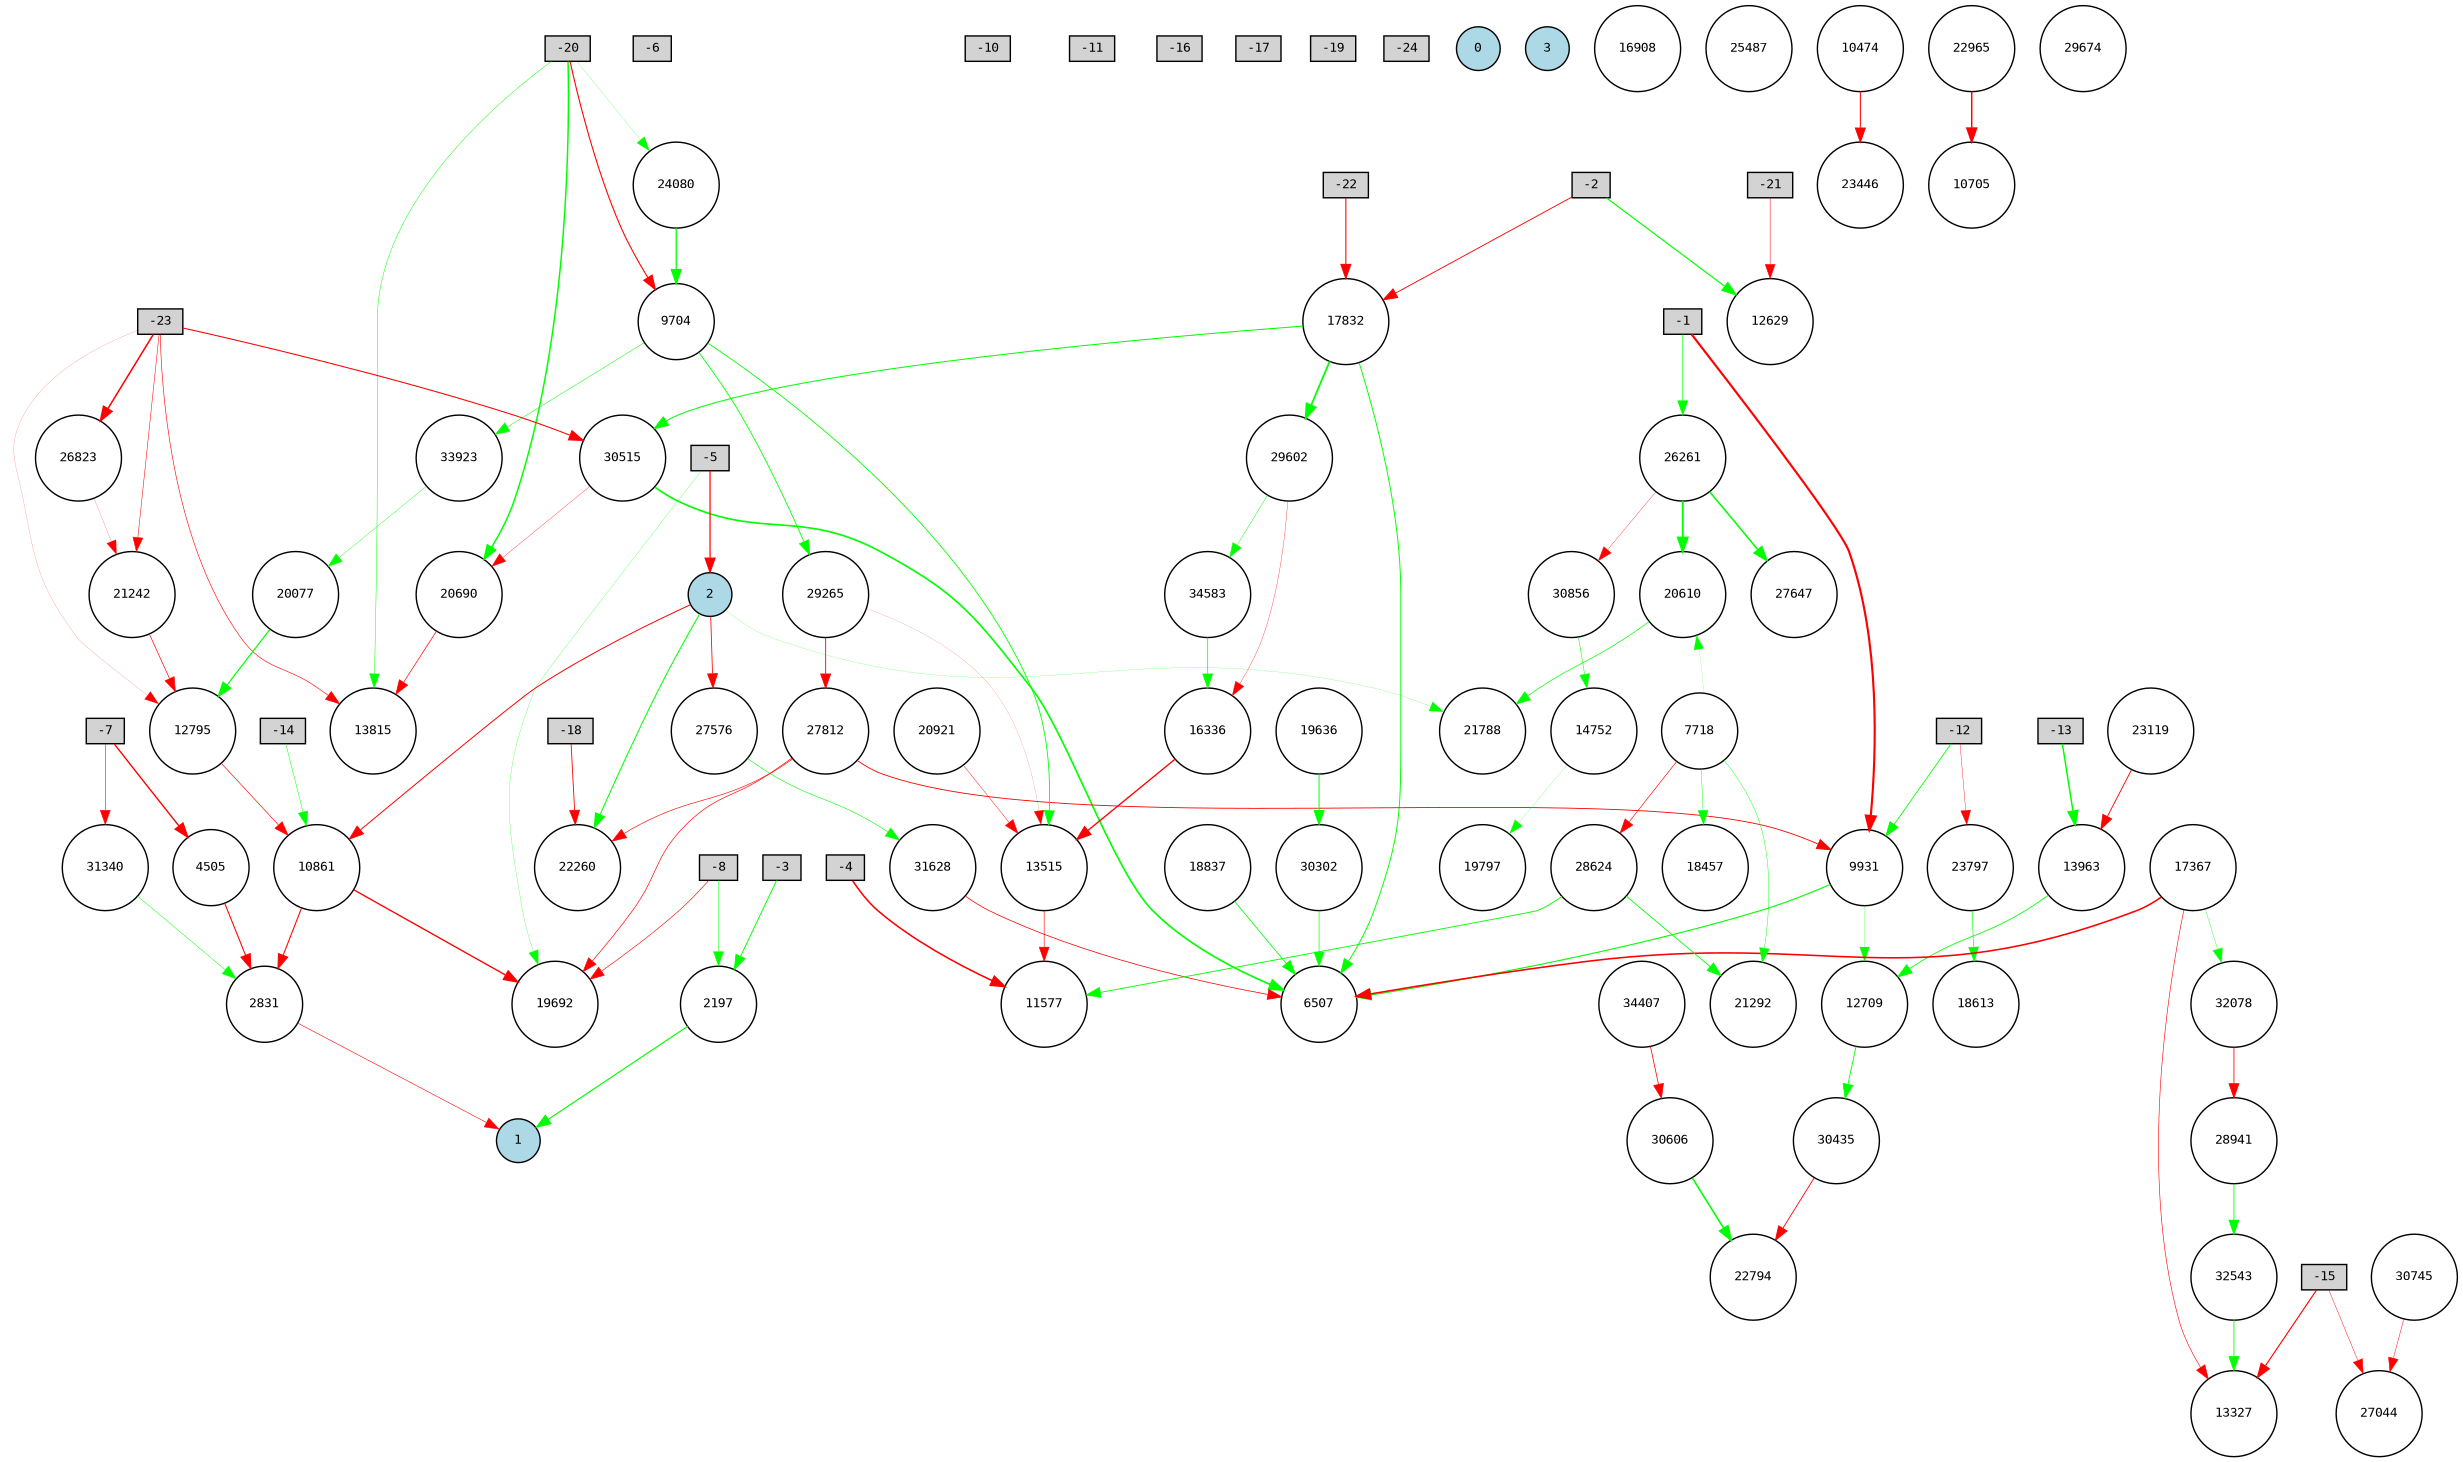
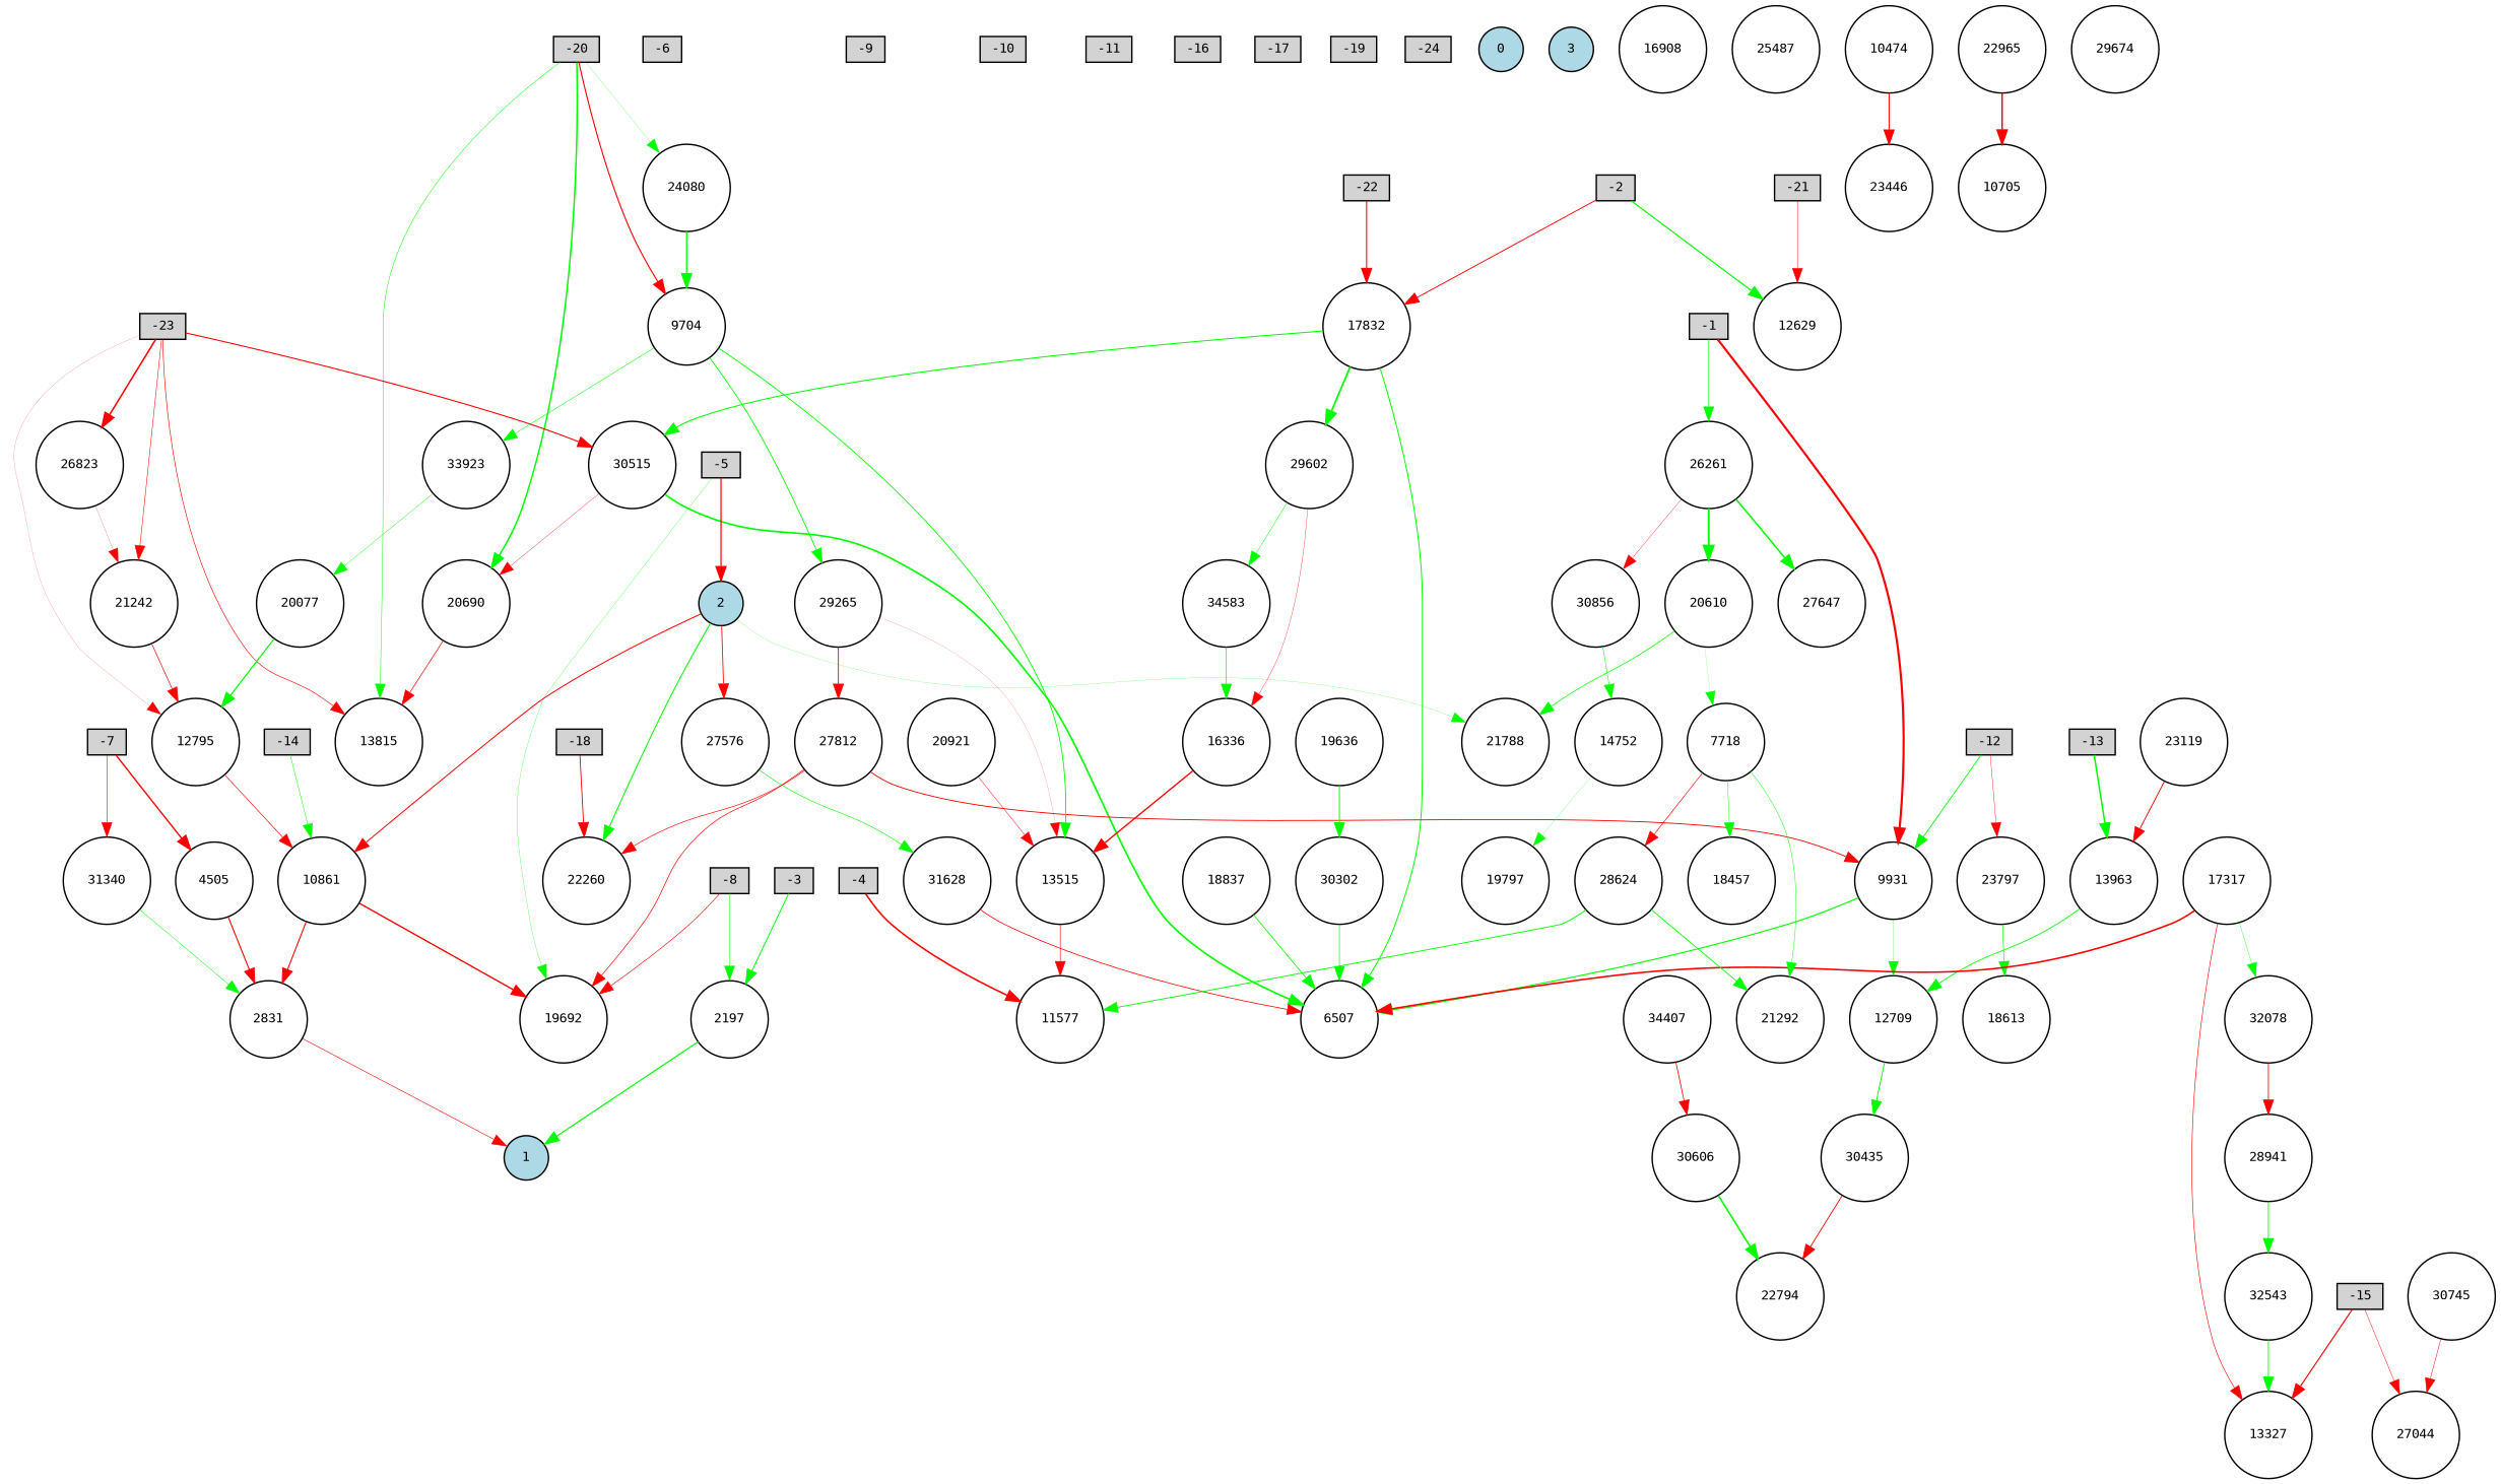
  digraph {
    fontname="DejaVu Sans Mono"
    node [fillcolor=white fontname="DejaVu Sans Mono" fontsize=9 shape=circle style=filled]
    edge [color=red fontname="DejaVu Sans Mono" style=solid]
    -1 [fillcolor=lightgray height=0.2 shape=box width=0.2]
    26261 [height=0.2 width=0.2]
    9931 [height=0.2 width=0.2]
    20610 [height=0.2 width=0.2]
    30856 [height=0.2 width=0.2]
    27647 [height=0.2 width=0.2]
    12709 [height=0.2 width=0.2]
    6507 [height=0.2 width=0.2]
    -2 [fillcolor=lightgray height=0.2 shape=box width=0.2]
    17832 [height=0.2 width=0.2]
    12629 [height=0.2 width=0.2]
    30515 [height=0.2 width=0.2]
    29602 [height=0.2 width=0.2]
    -3 [fillcolor=lightgray height=0.2 shape=box width=0.2]
    2197 [height=0.2 width=0.2]
    1 [fillcolor=lightblue height=0.2 width=0.2]
    -4 [fillcolor=lightgray height=0.2 shape=box width=0.2]
    11577 [height=0.2 width=0.2]
    -5 [fillcolor=lightgray height=0.2 shape=box width=0.2]
    2 [fillcolor=lightblue height=0.2 width=0.2]
    19692 [height=0.2 width=0.2]
    10861 [height=0.2 width=0.2]
    22260 [height=0.2 width=0.2]
    21788 [height=0.2 width=0.2]
    27576 [height=0.2 width=0.2]
    -6 [fillcolor=lightgray height=0.2 shape=box width=0.2]
    -7 [fillcolor=lightgray height=0.2 shape=box width=0.2]
    4505 [height=0.2 width=0.2]
    31340 [height=0.2 width=0.2]
    2831 [height=0.2 width=0.2]
    -8 [fillcolor=lightgray height=0.2 shape=box width=0.2]
    27812 [height=0.2 width=0.2]
+   -9 [fillcolor=lightgray height=0.2 shape=box width=0.2]
    -10 [fillcolor=lightgray height=0.2 shape=box width=0.2]
    -11 [fillcolor=lightgray height=0.2 shape=box width=0.2]
    -12 [fillcolor=lightgray height=0.2 shape=box width=0.2]
    23797 [height=0.2 width=0.2]
    18613 [height=0.2 width=0.2]
    -13 [fillcolor=lightgray height=0.2 shape=box width=0.2]
    13963 [height=0.2 width=0.2]
    -14 [fillcolor=lightgray height=0.2 shape=box width=0.2]
    -15 [fillcolor=lightgray height=0.2 shape=box width=0.2]
    13327 [height=0.2 width=0.2]
    n44 [height=0.2 label=27044 width=0.2]
    -16 [fillcolor=lightgray height=0.2 shape=box width=0.2]
    -17 [fillcolor=lightgray height=0.2 shape=box width=0.2]
    -18 [fillcolor=lightgray height=0.2 shape=box width=0.2]
    -19 [fillcolor=lightgray height=0.2 shape=box width=0.2]
    -20 [fillcolor=lightgray height=0.2 shape=box width=0.2]
    24080 [height=0.2 width=0.2]
    20690 [height=0.2 width=0.2]
    9704 [height=0.2 width=0.2]
    13815 [height=0.2 width=0.2]
    33923 [height=0.2 width=0.2]
    13515 [height=0.2 width=0.2]
    29265 [height=0.2 width=0.2]
    -21 [fillcolor=lightgray height=0.2 shape=box width=0.2]
    -22 [fillcolor=lightgray height=0.2 shape=box width=0.2]
    -23 [fillcolor=lightgray height=0.2 shape=box width=0.2]
    26823 [height=0.2 width=0.2]
    21242 [height=0.2 width=0.2]
    12795 [height=0.2 width=0.2]
    -24 [fillcolor=lightgray height=0.2 shape=box width=0.2]
    0 [fillcolor=lightblue height=0.2 width=0.2]
    31628 [height=0.2 width=0.2]
    3 [fillcolor=lightblue height=0.2 width=0.2]
    20077 [height=0.2 width=0.2]
    14752 [height=0.2 width=0.2]
    19797 [height=0.2 width=0.2]
    22794 [height=0.2 width=0.2]
    30435 [height=0.2 width=0.2]
    16908 [height=0.2 width=0.2]
    28941 [height=0.2 width=0.2]
    32543 [height=0.2 width=0.2]
    30606 [height=0.2 width=0.2]
    25487 [height=0.2 width=0.2]
    23446 [height=0.2 width=0.2]
    34583 [height=0.2 width=0.2]
    16336 [height=0.2 width=0.2]
    18457 [height=0.2 width=0.2]
    30745 [height=0.2 width=0.2]
    18837 [height=0.2 width=0.2]
-   17317 [height=0.2 width=0.2 label=17367]
+   17317 [height=0.2 width=0.2]
    32078 [height=0.2 width=0.2]
    7718 [height=0.2 width=0.2]
    21292 [height=0.2 width=0.2]
    28624 [height=0.2 width=0.2]
    34407 [height=0.2 width=0.2]
    19636 [height=0.2 width=0.2]
    30302 [height=0.2 width=0.2]
    22965 [height=0.2 width=0.2]
    10705 [height=0.2 width=0.2]
    20921 [height=0.2 width=0.2]
    23119 [height=0.2 width=0.2]
    n95 [height=0.2 label=10474 width=0.2]
    29674 [height=0.2 width=0.2]
    -1 -> 26261 [color=green penwidth=0.46999982388942385]
    -1 -> 9931 [penwidth=1.515805410867505]
    26261 -> 20610 [color=green penwidth=1.3118020763202687]
    26261 -> 30856 [penwidth=0.23369346410393363]
    26261 -> 27647 [color=green penwidth=1.0937532847808125]
    9931 -> 12709 [color=green penwidth=0.1695689233069976]
    9931 -> 6507 [color=green penwidth=0.7796149050624425]
    20610 -> 21788 [color=green penwidth=0.4956782398830043]
    30856 -> 14752 [color=green penwidth=0.36949478936537294]
    12709 -> 30435 [color=green penwidth=0.6137915883444112]
    -2 -> 17832 [penwidth=0.6345880764652853]
    -2 -> 12629 [color=green penwidth=0.831935777449169]
    17832 -> 6507 [color=green penwidth=0.6749321428572671]
    17832 -> 30515 [color=green penwidth=0.7162475548212007]
    17832 -> 29602 [color=green penwidth=1.2418686687680676]
    30515 -> 6507 [color=green penwidth=1.1707394720280657]
    30515 -> 20690 [penwidth=0.23121465972926777]
    29602 -> 34583 [color=green penwidth=0.31983333766987126]
    29602 -> 16336 [penwidth=0.22572373154152933]
    -3 -> 2197 [color=green penwidth=0.655257774156767]
    2197 -> 1 [color=green penwidth=0.8083136006919215]
    -4 -> 11577 [penwidth=1.1077489440668766]
    -5 -> 2 [penwidth=0.8580336577874433]
    -5 -> 19692 [color=green penwidth=0.18431657546135716]
    2 -> 10861 [penwidth=0.6944198009215214]
    2 -> 22260 [color=green penwidth=0.7185560852463801]
    2 -> 21788 [color=green penwidth=0.12808226836316894]
    2 -> 27576 [penwidth=0.5806312098133197]
    10861 -> 19692 [penwidth=0.9591146478299274]
    10861 -> 2831 [penwidth=0.7491990622311925]
    27576 -> 31628 [color=green penwidth=0.4062634214323718]
    -7 -> 4505 [penwidth=0.9859395348528555]
    -7 -> 31340 [penwidth=0.3997448729684534]
    4505 -> 2831 [penwidth=0.7539673722741442]
    31340 -> 2831 [color=green penwidth=0.32667922964279983]
    2831 -> 1 [penwidth=0.40456394050412614]
    -8 -> 2197 [color=green penwidth=0.3408742722406297]
    -8 -> 19692 [penwidth=0.43270921087154934]
    27812 -> 9931 [penwidth=0.6194549882944904]
    27812 -> 19692 [penwidth=0.47121221300586213]
    27812 -> 22260 [penwidth=0.4430927814798453]
    -12 -> 9931 [color=green penwidth=0.5900308369006829]
    -12 -> 23797 [penwidth=0.2693396082243281]
    23797 -> 18613 [color=green penwidth=0.4426529912202203]
    -13 -> 13963 [color=green penwidth=1.0473485929528108]
    13963 -> 12709 [color=green penwidth=0.5851848543171402]
    -14 -> 10861 [color=green penwidth=0.3238389244006279]
    -15 -> 13327 [penwidth=0.7980102450771125]
    -15 -> n44 [penwidth=0.31152343628573986]
    -18 -> 22260 [penwidth=0.6104572343839582]
    -20 -> 24080 [color=green penwidth=0.14619449771273246]
    -20 -> 20690 [color=green penwidth=1.044202086543139]
    -20 -> 9704 [penwidth=0.7755425002252708]
    -20 -> 13815 [color=green penwidth=0.3335713802824162]
    24080 -> 9704 [color=green penwidth=0.9002062969209553]
    20690 -> 13815 [penwidth=0.4804274384902014]
    9704 -> 33923 [color=green penwidth=0.35346692439368965]
    9704 -> 13515 [color=green penwidth=0.6052940845183857]
    9704 -> 29265 [color=green penwidth=0.5967402536775109]
    33923 -> 20077 [color=green penwidth=0.2679017319326201]
    13515 -> 11577 [penwidth=0.4145646423375753]
    29265 -> 27812 [penwidth=0.620928511338327]
    29265 -> 13515 [penwidth=0.10229353532248325]
    -21 -> 12629 [penwidth=0.3488643105420533]
    -22 -> 17832 [penwidth=0.7488828887098333]
    -23 -> 30515 [penwidth=0.7487043889975773]
    -23 -> 13815 [penwidth=0.42922241042754794]
    -23 -> 26823 [penwidth=1.0763124651757432]
    -23 -> 21242 [penwidth=0.36721296159915184]
    -23 -> 12795 [penwidth=0.10728549467809093]
    26823 -> 21242 [penwidth=0.12853776599881447]
    21242 -> 12795 [penwidth=0.481129678803907]
    12795 -> 10861 [penwidth=0.4465475269640359]
    31628 -> 6507 [penwidth=0.536441989297334]
    20077 -> 12795 [color=green penwidth=0.8423730472555228]
    14752 -> 19797 [color=green penwidth=0.13779409718256946]
    30435 -> 22794 [penwidth=0.6075393627171273]
    28941 -> 32543 [color=green penwidth=0.5918164467048871]
    32543 -> 13327 [color=green penwidth=0.5856329029487941]
    30606 -> 22794 [color=green penwidth=1.1302093562087199]
    34583 -> 16336 [color=green penwidth=0.5251984110391994]
    16336 -> 13515 [penwidth=0.9497884677930718]
    30745 -> n44 [penwidth=0.33239533297872215]
    18837 -> 6507 [color=green penwidth=0.5519840272268042]
    17317 -> 6507 [penwidth=1.115089229020982]
    17317 -> 13327 [penwidth=0.4242358836454164]
    17317 -> 32078 [color=green penwidth=0.2492434602572341]
    32078 -> 28941 [penwidth=0.5946098072213813]
-   7718 -> 20610 [color=green penwidth=0.11183520719764437]
+   20610 -> 7718 [color=green penwidth=0.11183520719764437]
    7718 -> 18457 [color=green penwidth=0.3079114802818064]
    7718 -> 21292 [color=green penwidth=0.3054544831347549]
    7718 -> 28624 [penwidth=0.45198112488870934]
    28624 -> 11577 [color=green penwidth=0.6312031237712405]
    28624 -> 21292 [color=green penwidth=0.6000399544792437]
    34407 -> 30606 [penwidth=0.5519940975700831]
    19636 -> 30302 [color=green penwidth=0.6948588563053785]
    30302 -> 6507 [color=green penwidth=0.47190506158613943]
    22965 -> 10705 [penwidth=1.0187351890533856]
    20921 -> 13515 [penwidth=0.30750487133031357]
    23119 -> 13963 [penwidth=0.6335240684237037]
    n95 -> 23446 [penwidth=0.7363485832030593]
  }
